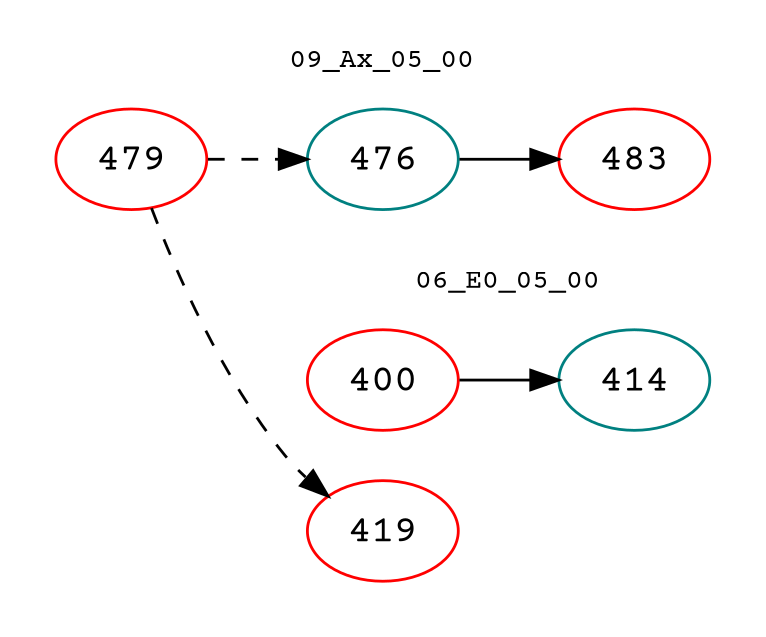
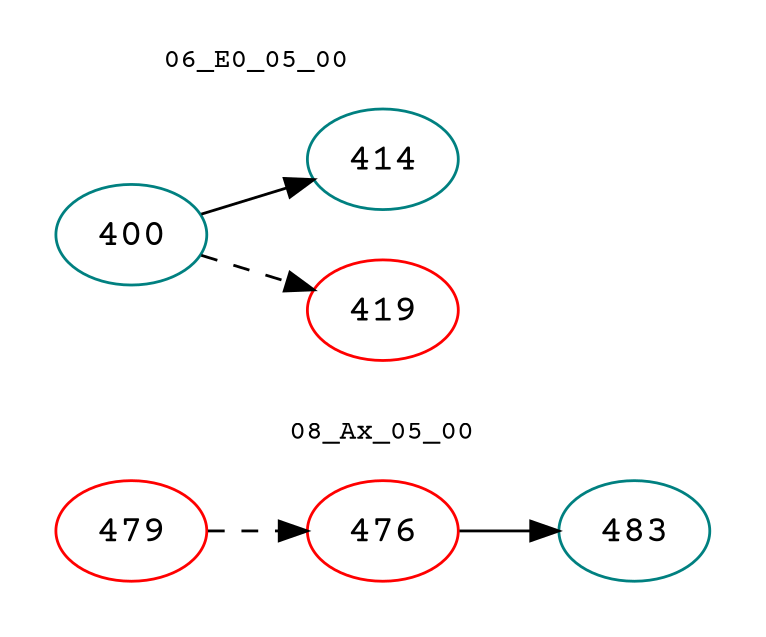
  digraph {
    fontname="Courier Prime"
    rankdir=LR
    node [color=teal fontname="Courier Prime"]
    edge [color=black fontname="Courier Prime" style=dashed]
    n1 [color=red label=479]
-   n2 [label=476]
-   n3 [color=red label=483]
-   n4 [color=red label=400]
+   n2 [color=red label=476]
+   n3 [label=483]
+   n4 [label=400]
    n5 [color=red label=419]
    n6 [label=414]
    subgraph cluster_1 {
      color=white
      fontsize=10
-     label="09_Ax_05_00"
+     label="08_Ax_05_00"
      n1
      n2
      n3
    }
    subgraph cluster_2 {
      color=white
      fontsize=10
      label="06_E0_05_00"
      n4
      n5
      n6
    }
    n1 -> n2
    n2 -> n3 [style=solid]
-   n1 -> n5
+   n4 -> n5
    n4 -> n6 [style=solid]
  }
